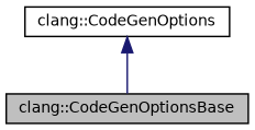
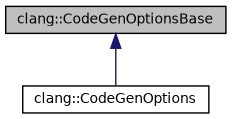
  digraph {
    node [color=black fontname=Helvetica fontsize=10 shape=record]
    n1 [fillcolor=grey75 fontcolor=black height=0.2 label="clang::CodeGenOptionsBase" style=filled width=0.4]
    n2 [height=0.2 label="clang::CodeGenOptions" width=0.4]
-   n2 -> n1 [color=midnightblue dir=back fontname=Helvetica fontsize=10 labelfontname=Helvetica labelfontsize=10 style=solid]
+   n1 -> n2 [color=midnightblue dir=back fontname=Helvetica fontsize=10 labelfontname=Helvetica labelfontsize=10 style=solid]
  }
